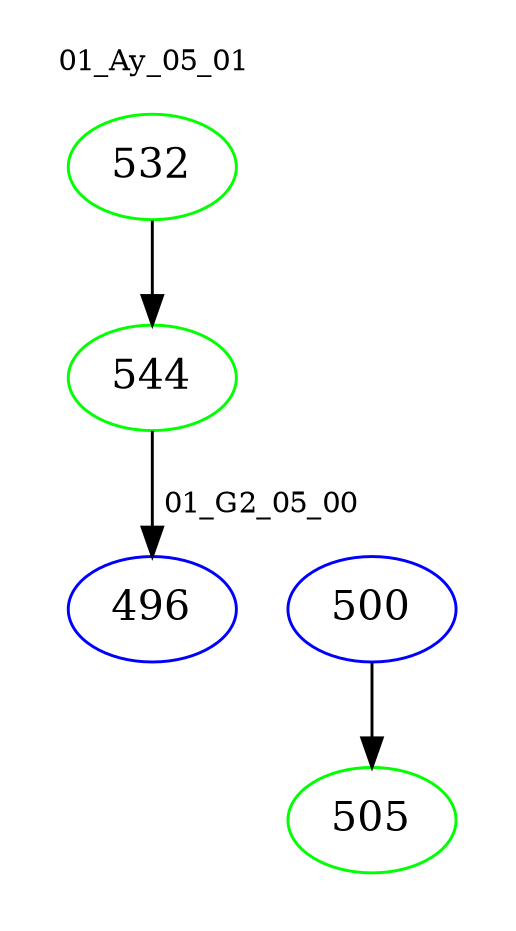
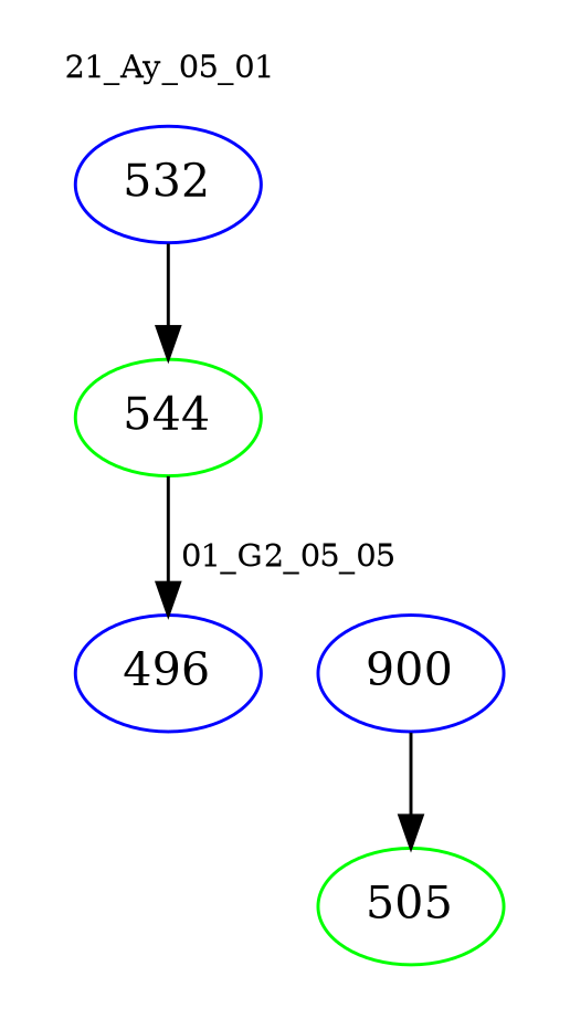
  digraph {
    node [color=blue]
    edge [color=black]
-   n1 [color=green label=532]
+   n1 [label=532]
    n2 [color=green label=544]
-   n3 [label=500]
+   n3 [label=900]
    n4 [label=496]
    n5 [color=green label=505]
    subgraph cluster_1 {
      color=white
      fontsize=10
-     label="01_Ay_05_01"
+     label="21_Ay_05_01"
      n1
      n2
    }
    subgraph cluster_2 {
      color=white
      fontsize=10
-     label="01_G2_05_00"
+     label="01_G2_05_05"
      n3
      n4
      n5
    }
    n1 -> n2
    n2 -> n4
    n3 -> n5
  }
